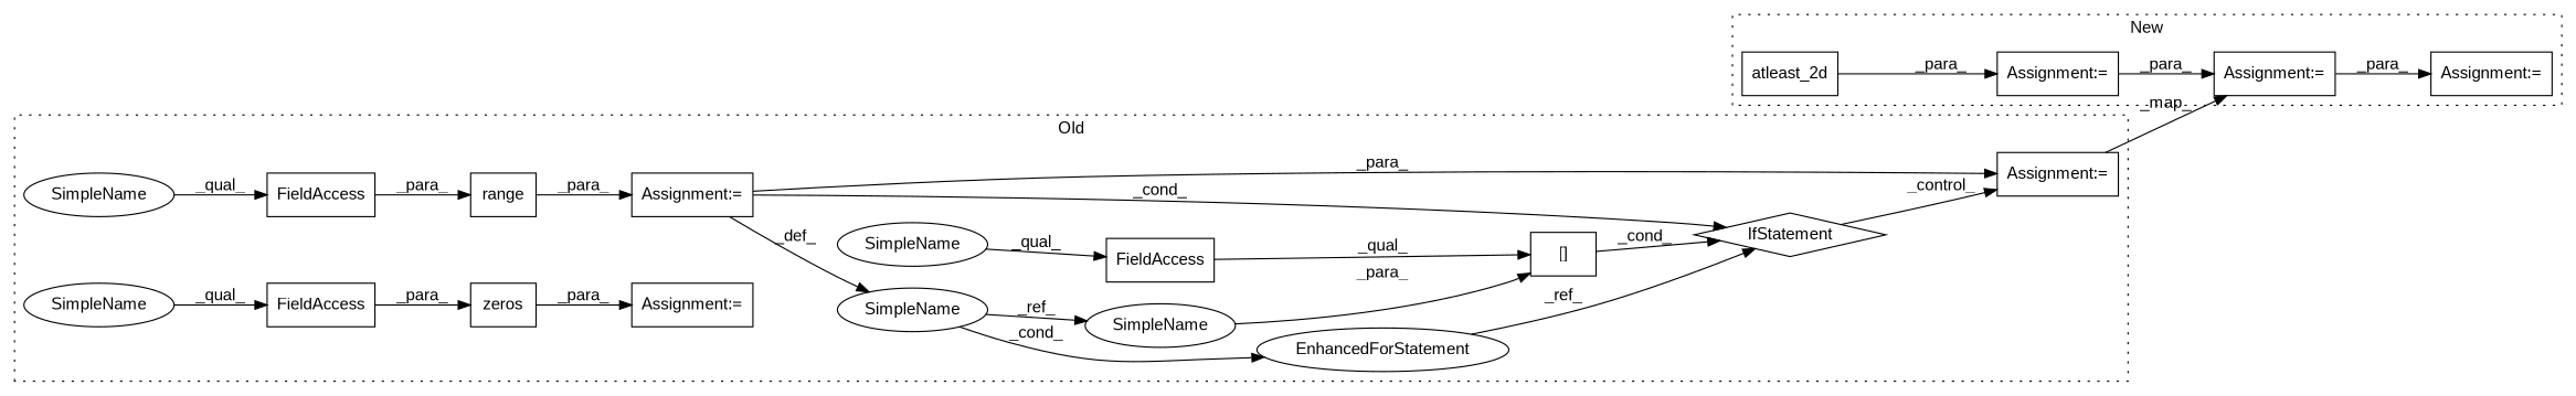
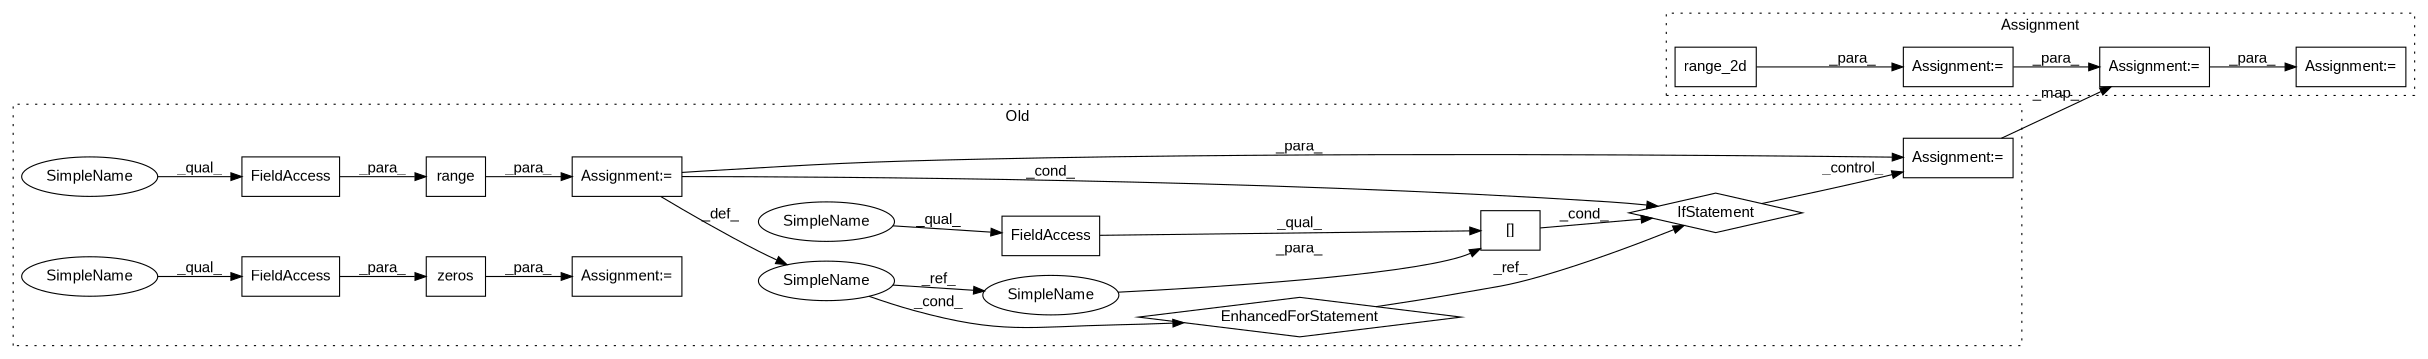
  digraph {
    fontname="Liberation Sans"
    rankdir=LR
    node [a=7 fontname="Liberation Sans" l=1 s=1678 shape=box]
    edge [fontname="Liberation Sans"]
    n1 [a=2 l="14,1" label="[]" s="1678,1701"]
    n2 [a=22 l=13 label=FieldAccess]
    n3 [l="53,2" label="Assignment:=" s="1570,1664"]
-   n4 [a=70 l="53,2" label=EnhancedForStatement s="1570,1664" shape=ellipse]
+   n4 [a=70 l="53,2" label=EnhancedForStatement s="1570,1664" shape=diamond]
    n5 [a=25 l="4,2" label=IfStatement s="1674,1702" shape=diamond]
    n6 [a=22 l=18 label=FieldAccess s=1645]
    n7 [a=22 l=18 label=FieldAccess s=1545]
    n8 [a=32 l="6,1" label=zeros s="1539,1563"]
    n9 [a=42 l=9 label=SimpleName s=1627 shape=ellipse]
    n10 [a=32 l="6,1" label=range s="1639,1663"]
    n11 [label="Assignment:=" s=1532]
    n12 [label="Assignment:=" s=1729]
    n13 [a=42 l=4 label=SimpleName shape=ellipse]
    n14 [a=42 l=4 label=SimpleName s=1645 shape=ellipse]
    n15 [a=42 l=4 label=SimpleName s=1545 shape=ellipse]
    n16 [a=42 l=9 label=SimpleName s=1692 shape=ellipse]
-   n17 [a=32 l="11,1" label=atleast_2d s="1279,1295"]
+   n17 [a=32 l="11,1" label=range_2d s="1279,1295"]
    n18 [label="Assignment:=" s=1272]
    n19 [label="Assignment:=" s=1472]
    n20 [label="Assignment:=" s=1622]
    subgraph cluster_1 {
      label=Old
      style=dotted
      n1
      n2
      n3
      n4
      n5
      n6
      n7
      n8
      n9
      n10
      n11
      n12
      n13
      n14
      n15
      n16
    }
    subgraph cluster_2 {
-     label=New
+     label=Assignment
      style=dotted
      n17
      n18
      n19
      n20
    }
    n1 -> n5 [label=_cond_]
    n2 -> n1 [label=_qual_]
    n3 -> n5 [label=_cond_]
    n3 -> n9 [label=_def_]
    n3 -> n12 [label=_para_]
    n4 -> n5 [label=_ref_]
    n5 -> n12 [label=_control_]
    n6 -> n10 [label=_para_]
    n7 -> n8 [label=_para_]
    n8 -> n11 [label=_para_]
    n9 -> n4 [label=_cond_]
    n9 -> n16 [label=_ref_]
    n10 -> n3 [label=_para_]
    n12 -> n19 [label=_map_]
    n13 -> n2 [label=_qual_]
    n14 -> n6 [label=_qual_]
    n15 -> n7 [label=_qual_]
    n16 -> n1 [label=_para_]
    n17 -> n18 [label=_para_]
    n18 -> n19 [label=_para_]
    n19 -> n20 [label=_para_]
  }
